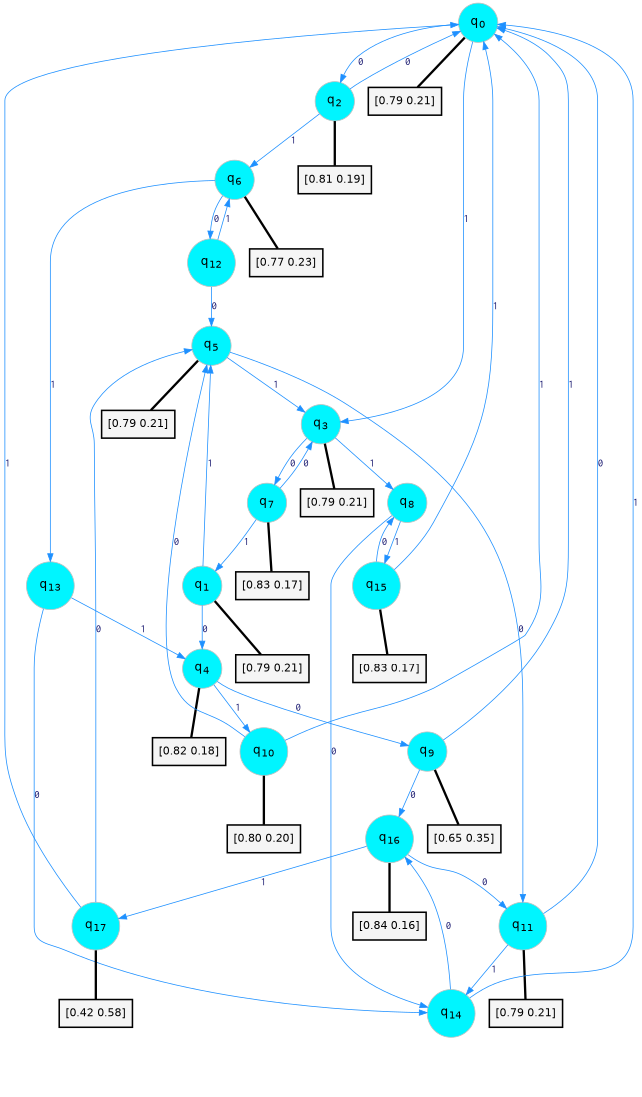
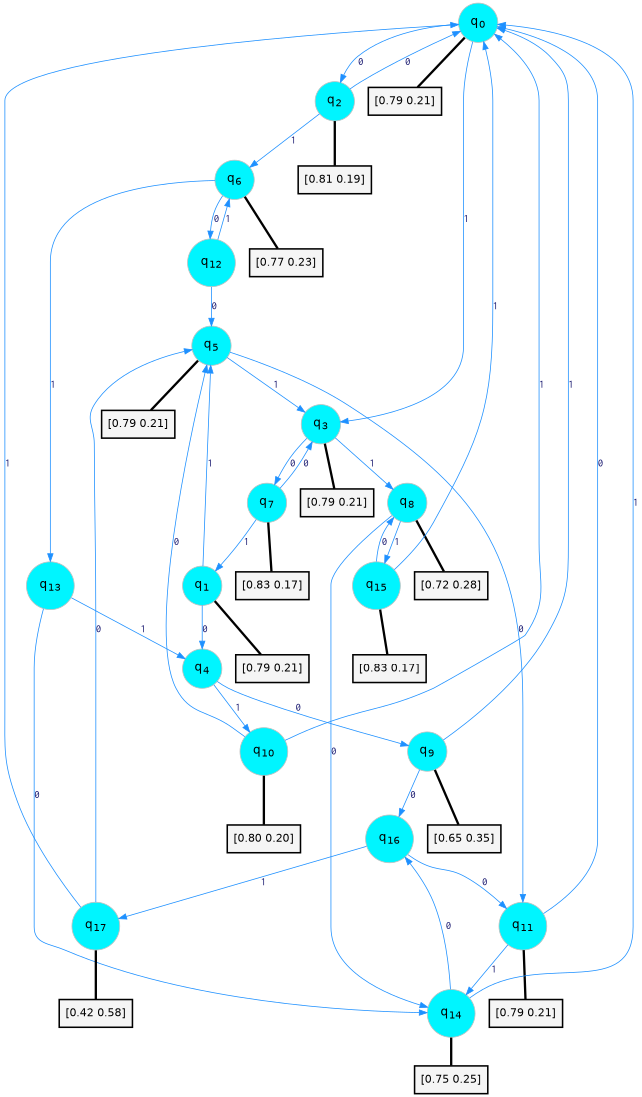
  digraph {
    rankdir=TD
    node [color=gray fillcolor=turquoise1 fontcolor=black fontname=Helvetica fontsize=16 fontweight=bold shape=circle style=filled]
    edge [arrowsize=1 color=dodgerblue1 fontcolor=midnightblue fontname=courier fontweight=bold penwidth=1 style=solid weight=20]
    n1 [label=<q<SUB>0</SUB>>]
    n2 [label=<q<SUB>2</SUB>>]
    n3 [label=<q<SUB>3</SUB>>]
    n4 [color=black fillcolor=whitesmoke fontsize=14 label="[0.79 0.21]" penwidth=2 shape=box]
    n5 [label=<q<SUB>6</SUB>>]
    n6 [color=black fillcolor=whitesmoke fontsize=14 label="[0.81 0.19]" penwidth=2 shape=box]
    n7 [label=<q<SUB>7</SUB>>]
    n8 [label=<q<SUB>8</SUB>>]
    n9 [color=black fillcolor=whitesmoke fontsize=14 label="[0.79 0.21]" penwidth=2 shape=box]
    n10 [label=<q<SUB>1</SUB>>]
    n11 [label=<q<SUB>4</SUB>>]
    n12 [label=<q<SUB>5</SUB>>]
    n13 [color=black fillcolor=whitesmoke fontsize=14 label="[0.79 0.21]" penwidth=2 shape=box]
    n14 [label=<q<SUB>9</SUB>>]
    n15 [label=<q<SUB>10</SUB>>]
-   n16 [color=black fillcolor=whitesmoke fontsize=14 label="[0.82 0.18]" penwidth=2 shape=box]
    n17 [label=<q<SUB>11</SUB>>]
    n18 [color=black fillcolor=whitesmoke fontsize=14 label="[0.79 0.21]" penwidth=2 shape=box]
    n19 [label=<q<SUB>12</SUB>>]
    n20 [label=<q<SUB>13</SUB>>]
    n21 [color=black fillcolor=whitesmoke fontsize=14 label="[0.77 0.23]" penwidth=2 shape=box]
    n22 [color=black fillcolor=whitesmoke fontsize=14 label="[0.83 0.17]" penwidth=2 shape=box]
    n23 [label=<q<SUB>14</SUB>>]
    n24 [label=<q<SUB>15</SUB>>]
+   n25 [color=black fillcolor=whitesmoke fontsize=14 label="[0.72 0.28]" penwidth=2 shape=box]
    n26 [label=<q<SUB>16</SUB>>]
    n27 [color=black fillcolor=whitesmoke fontsize=14 label="[0.65 0.35]" penwidth=2 shape=box]
    n28 [color=black fillcolor=whitesmoke fontsize=14 label="[0.80 0.20]" penwidth=2 shape=box]
    n29 [color=black fillcolor=whitesmoke fontsize=14 label="[0.79 0.21]" penwidth=2 shape=box]
+   n30 [color=black fillcolor=whitesmoke fontsize=14 label="[0.75 0.25]" penwidth=2 shape=box]
    n31 [color=black fillcolor=whitesmoke fontsize=14 label="[0.83 0.17]" penwidth=2 shape=box]
    n32 [label=<q<SUB>17</SUB>>]
-   n33 [color=black fillcolor=whitesmoke fontsize=14 label="[0.84 0.16]" penwidth=2 shape=box]
    n34 [color=black fillcolor=whitesmoke fontsize=14 label="[0.42 0.58]" penwidth=2 shape=box]
    n1 -> n2 [label=0]
    n1 -> n3 [label=1]
    n1 -> n4 [arrowhead=none color=black penwidth=3]
    n2 -> n1 [label=0]
    n2 -> n5 [label=1]
    n2 -> n6 [arrowhead=none color=black penwidth=3]
    n3 -> n7 [label=0]
    n3 -> n8 [label=1]
    n3 -> n9 [arrowhead=none color=black penwidth=3]
    n5 -> n19 [label=0]
    n5 -> n20 [label=1]
    n5 -> n21 [arrowhead=none color=black penwidth=3]
    n7 -> n3 [label=0]
    n7 -> n10 [label=1]
    n7 -> n22 [arrowhead=none color=black penwidth=3]
    n8 -> n23 [label=0]
    n8 -> n24 [label=1]
+   n8 -> n25 [arrowhead=none color=black penwidth=3]
    n10 -> n11 [label=0]
    n10 -> n12 [label=1]
    n10 -> n13 [arrowhead=none color=black penwidth=3]
    n11 -> n14 [label=0]
    n11 -> n15 [label=1]
-   n11 -> n16 [arrowhead=none color=black penwidth=3]
    n12 -> n3 [label=1]
    n12 -> n17 [label=0]
    n12 -> n18 [arrowhead=none color=black penwidth=3]
    n14 -> n1 [label=1]
    n14 -> n26 [label=0]
    n14 -> n27 [arrowhead=none color=black penwidth=3]
    n15 -> n1 [label=1]
    n15 -> n12 [label=0]
    n15 -> n28 [arrowhead=none color=black penwidth=3]
    n17 -> n1 [label=0]
    n17 -> n23 [label=1]
    n17 -> n29 [arrowhead=none color=black penwidth=3]
    n19 -> n5 [label=1]
    n19 -> n12 [label=0]
    n20 -> n11 [label=1]
    n20 -> n23 [label=0]
    n23 -> n1 [label=1]
    n23 -> n26 [label=0]
+   n23 -> n30 [arrowhead=none color=black penwidth=3]
    n24 -> n1 [label=1]
    n24 -> n8 [label=0]
    n24 -> n31 [arrowhead=none color=black penwidth=3]
    n26 -> n17 [label=0]
    n26 -> n32 [label=1]
-   n26 -> n33 [arrowhead=none color=black penwidth=3]
    n32 -> n1 [label=1]
    n32 -> n12 [label=0]
    n32 -> n34 [arrowhead=none color=black penwidth=3]
  }
